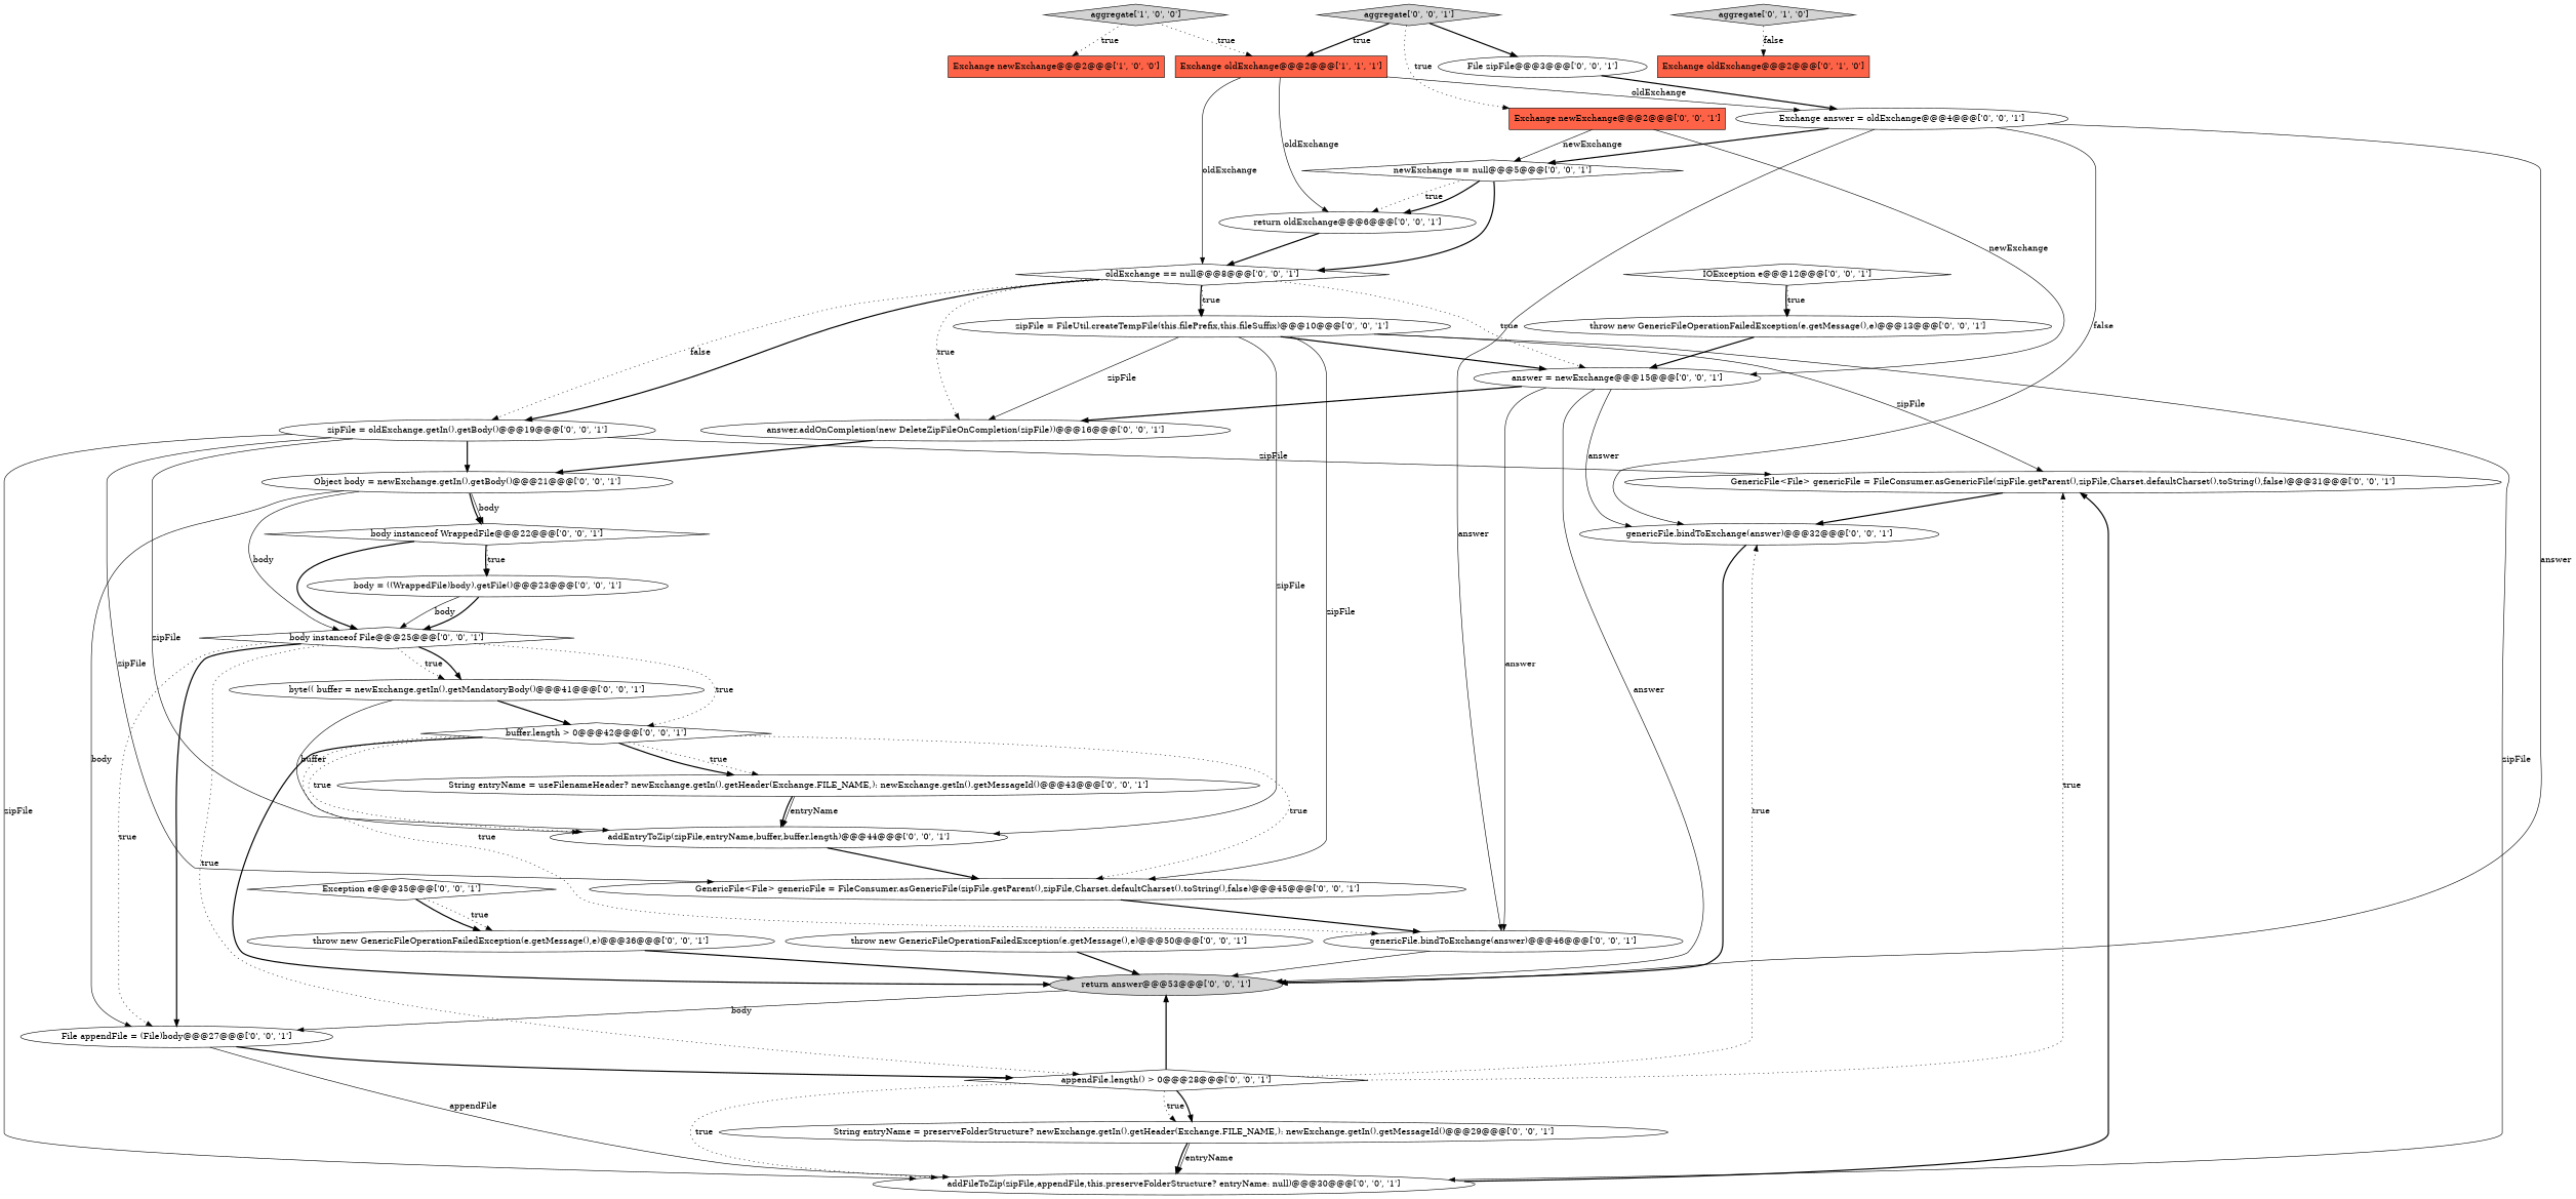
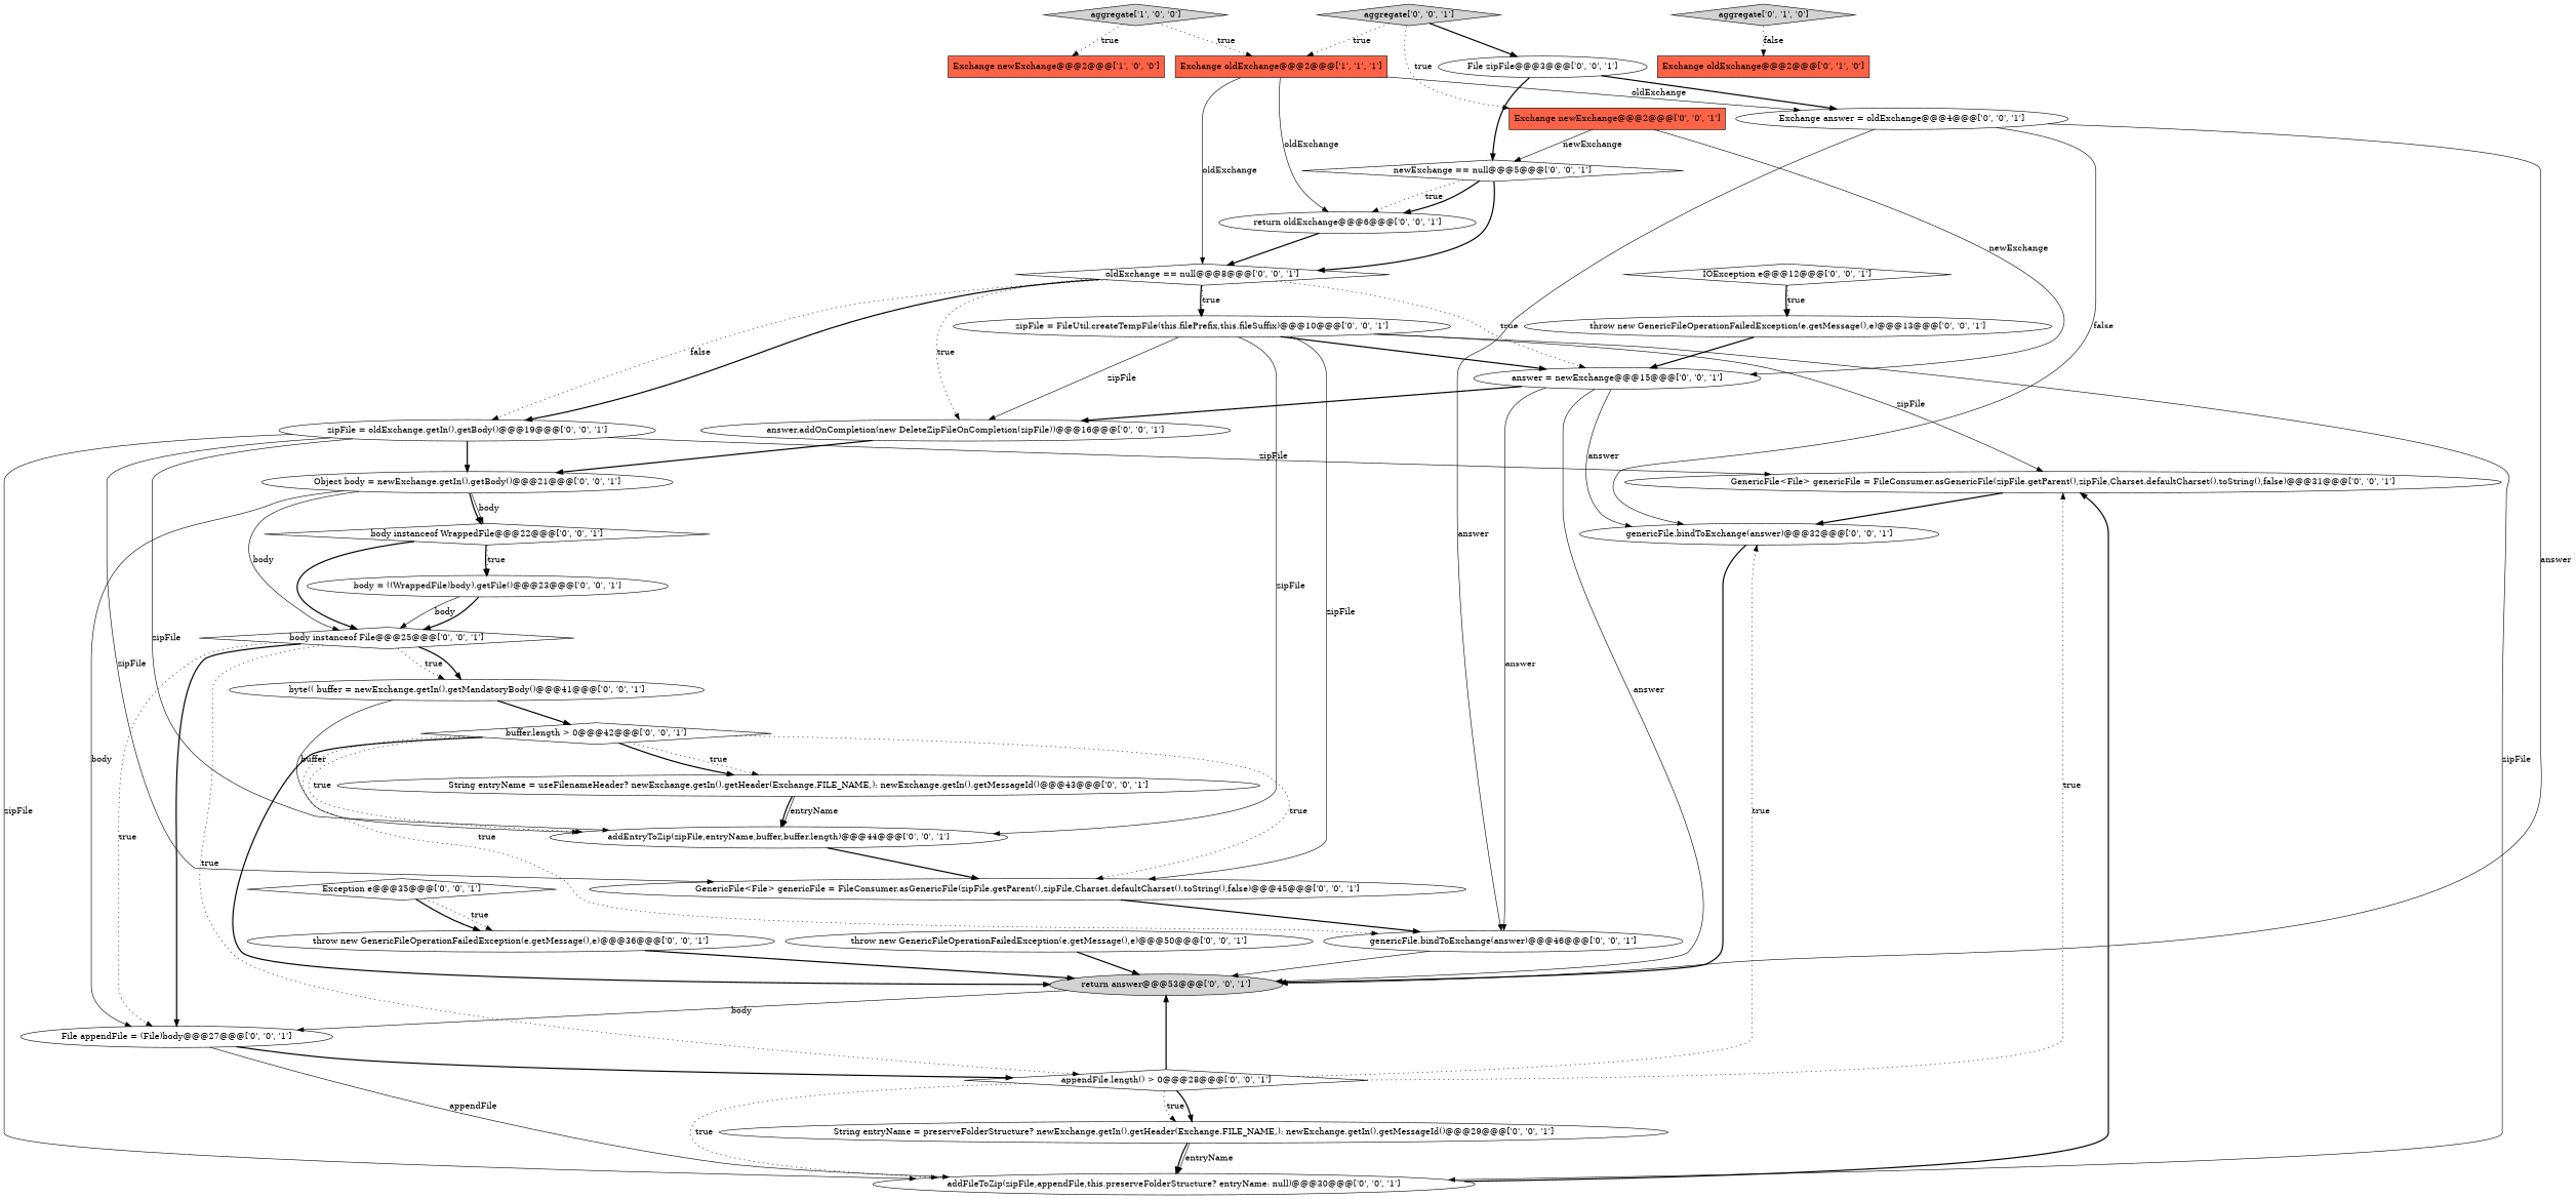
  digraph {
    node [fillcolor=white shape=ellipse style=filled]
    edge [style=bold]
    n1 [fillcolor=tomato label="Exchange oldExchange@@@2@@@['1', '1', '1']" shape=box]
    n2 [label="return oldExchange@@@6@@@['0', '0', '1']"]
    n3 [label="Exchange answer = oldExchange@@@4@@@['0', '0', '1']"]
    n4 [label="oldExchange == null@@@8@@@['0', '0', '1']" shape=diamond]
    n5 [fillcolor=lightgray label="return answer@@@53@@@['0', '0', '1']"]
    n6 [label="newExchange == null@@@5@@@['0', '0', '1']" shape=diamond]
    n7 [label="genericFile.bindToExchange(answer)@@@32@@@['0', '0', '1']"]
    n8 [label="genericFile.bindToExchange(answer)@@@46@@@['0', '0', '1']"]
    n9 [label="zipFile = oldExchange.getIn().getBody()@@@19@@@['0', '0', '1']"]
    n10 [label="answer.addOnCompletion(new DeleteZipFileOnCompletion(zipFile))@@@16@@@['0', '0', '1']"]
    n11 [label="answer = newExchange@@@15@@@['0', '0', '1']"]
    n12 [label="zipFile = FileUtil.createTempFile(this.filePrefix,this.fileSuffix)@@@10@@@['0', '0', '1']"]
    n13 [label="throw new GenericFileOperationFailedException(e.getMessage(),e)@@@50@@@['0', '0', '1']"]
    n14 [label="File appendFile = (File)body@@@27@@@['0', '0', '1']"]
    n15 [fillcolor=lightgray label="aggregate['0', '1', '0']" shape=diamond]
    n16 [fillcolor=tomato label="Exchange oldExchange@@@2@@@['0', '1', '0']" shape=box]
    n17 [label="appendFile.length() > 0@@@28@@@['0', '0', '1']" shape=diamond]
    n18 [label="String entryName = preserveFolderStructure? newExchange.getIn().getHeader(Exchange.FILE_NAME,): newExchange.getIn().getMessageId()@@@29@@@['0', '0', '1']"]
    n19 [label="GenericFile<File> genericFile = FileConsumer.asGenericFile(zipFile.getParent(),zipFile,Charset.defaultCharset().toString(),false)@@@31@@@['0', '0', '1']"]
    n20 [label="addFileToZip(zipFile,appendFile,this.preserveFolderStructure? entryName: null)@@@30@@@['0', '0', '1']"]
    n21 [label="Object body = newExchange.getIn().getBody()@@@21@@@['0', '0', '1']"]
    n22 [label="GenericFile<File> genericFile = FileConsumer.asGenericFile(zipFile.getParent(),zipFile,Charset.defaultCharset().toString(),false)@@@45@@@['0', '0', '1']"]
    n23 [label="addEntryToZip(zipFile,entryName,buffer,buffer.length)@@@44@@@['0', '0', '1']"]
    n24 [fillcolor=tomato label="Exchange newExchange@@@2@@@['0', '0', '1']" shape=box]
    n25 [fillcolor=tomato label="Exchange newExchange@@@2@@@['1', '0', '0']" shape=box]
    n26 [label="File zipFile@@@3@@@['0', '0', '1']"]
    n27 [label="throw new GenericFileOperationFailedException(e.getMessage(),e)@@@13@@@['0', '0', '1']"]
    n28 [label="IOException e@@@12@@@['0', '0', '1']" shape=diamond]
    n29 [label="body instanceof WrappedFile@@@22@@@['0', '0', '1']" shape=diamond]
    n30 [label="body instanceof File@@@25@@@['0', '0', '1']" shape=diamond]
    n31 [label="body = ((WrappedFile)body).getFile()@@@23@@@['0', '0', '1']"]
    n32 [label="buffer.length > 0@@@42@@@['0', '0', '1']" shape=diamond]
    n33 [label="byte(( buffer = newExchange.getIn().getMandatoryBody()@@@41@@@['0', '0', '1']"]
    n34 [fillcolor=lightgray label="aggregate['1', '0', '0']" shape=diamond]
    n35 [label="throw new GenericFileOperationFailedException(e.getMessage(),e)@@@36@@@['0', '0', '1']"]
    n36 [label="String entryName = useFilenameHeader? newExchange.getIn().getHeader(Exchange.FILE_NAME,): newExchange.getIn().getMessageId()@@@43@@@['0', '0', '1']"]
    n37 [label="Exception e@@@35@@@['0', '0', '1']" shape=diamond]
    n38 [fillcolor=lightgray label="aggregate['0', '0', '1']" shape=diamond]
    n1 -> n2 [label=oldExchange style=solid]
    n1 -> n3 [label=oldExchange style=solid]
    n1 -> n4 [label=oldExchange style=solid]
    n2 -> n4
    n3 -> n5 [label=answer style=solid]
-   n3 -> n6
+   n26 -> n6
    n3 -> n7 [label=false style=solid]
    n3 -> n8 [label=answer style=solid]
    n4 -> n9
    n4 -> n9 [label=false style=dotted]
    n4 -> n10 [label=true style=dotted]
    n4 -> n11 [label=true style=dotted]
    n4 -> n12
    n4 -> n12 [label=true style=dotted]
    n5 -> n14 [label=body style=solid]
    n6 -> n2 [label=true style=dotted]
    n6 -> n2
    n6 -> n4
    n7 -> n5
    n8 -> n5 [style=solid]
    n9 -> n19 [label=zipFile style=solid]
    n9 -> n20 [label=zipFile style=solid]
    n9 -> n21
    n9 -> n22 [label=zipFile style=solid]
    n9 -> n23 [label=zipFile style=solid]
    n10 -> n21
    n11 -> n5 [label=answer style=solid]
    n11 -> n7 [label=answer style=solid]
    n11 -> n8 [label=answer style=solid]
    n11 -> n10
    n12 -> n10 [label=zipFile style=solid]
    n12 -> n11
    n12 -> n19 [label=zipFile style=solid]
    n12 -> n20 [label=zipFile style=solid]
    n12 -> n22 [label=zipFile style=solid]
    n12 -> n23 [label=zipFile style=solid]
    n13 -> n5
    n14 -> n17
    n14 -> n20 [label=appendFile style=solid]
    n15 -> n16 [label=false style=dotted]
    n17 -> n5
    n17 -> n7 [label=true style=dotted]
    n17 -> n18 [label=true style=dotted]
    n17 -> n18
    n17 -> n19 [label=true style=dotted]
    n17 -> n20 [label=true style=dotted]
    n18 -> n20
    n18 -> n20 [label=entryName style=solid]
    n19 -> n7
    n20 -> n19
    n21 -> n14 [label=body style=solid]
    n21 -> n29
    n21 -> n29 [label=body style=solid]
    n21 -> n30 [label=body style=solid]
    n22 -> n8
    n23 -> n22
    n24 -> n6 [label=newExchange style=solid]
    n24 -> n11 [label=newExchange style=solid]
    n26 -> n3
    n27 -> n11
    n28 -> n27
    n28 -> n27 [label=true style=dotted]
    n29 -> n30
    n29 -> n31 [label=true style=dotted]
    n29 -> n31
    n30 -> n14
    n30 -> n14 [label=true style=dotted]
    n30 -> n17 [label=true style=dotted]
-   n30 -> n32 [label=true style=dotted]
    n30 -> n33 [label=true style=dotted]
    n30 -> n33
    n31 -> n30 [label=body style=solid]
    n31 -> n30
    n32 -> n5
    n32 -> n8 [label=true style=dotted]
    n32 -> n22 [label=true style=dotted]
    n32 -> n23 [label=true style=dotted]
    n32 -> n36 [label=true style=dotted]
    n32 -> n36
    n33 -> n23 [label=buffer style=solid]
    n33 -> n32
    n34 -> n1 [label=true style=dotted]
    n34 -> n25 [label=true style=dotted]
    n35 -> n5
    n36 -> n23
    n36 -> n23 [label=entryName style=solid]
    n37 -> n35
    n37 -> n35 [label=true style=dotted]
-   n38 -> n1 [label=true]
+   n38 -> n1 [label=true style=dotted]
    n38 -> n24 [label=true style=dotted]
    n38 -> n26
  }
